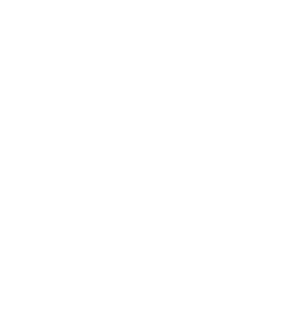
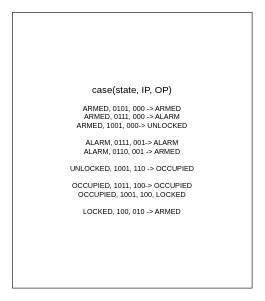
  <mxCell id="0" />
  <mxCell id="1" parent="0" />
+ <mxCell id="2" value="&lt;font size=&quot;3&quot;&gt;case(state, IP, OP)&lt;/font&gt;&lt;div&gt;&lt;br&gt;&lt;/div&gt;&lt;div&gt;ARMED, 0101, 000 -&amp;gt; ARMED&lt;/div&gt;&lt;div&gt;ARMED, 0111, 000 -&amp;gt; ALARM&lt;/div&gt;&lt;div&gt;ARMED, 1001, 000-&amp;gt; UNLOCKED&lt;/div&gt;&lt;div&gt;&lt;br&gt;&lt;/div&gt;&lt;div&gt;ALARM, 0111, 001-&amp;gt; ALARM&lt;/div&gt;&lt;div&gt;ALARM, 0110, 001 -&amp;gt; ARMED&lt;/div&gt;&lt;div&gt;&lt;br&gt;&lt;/div&gt;&lt;div&gt;UNLOCKED, 1001, 110 -&amp;gt; OCCUPIED&lt;/div&gt;&lt;div&gt;&lt;br&gt;&lt;/div&gt;&lt;div&gt;OCCUPIED, 1011, 100-&amp;gt; OCCUPIED&lt;/div&gt;&lt;div&gt;OCCUPIED, 1001, 100, LOCKED&lt;/div&gt;&lt;div&gt;&lt;br&gt;&lt;/div&gt;&lt;div&gt;LOCKED, 100, 010 -&amp;gt; ARMED&lt;/div&gt;" style="rounded=0;whiteSpace=wrap;html=1;" vertex="1" parent="1"><mxGeometry x="20" y="20" width="400" height="460" as="geometry" /></mxCell>
